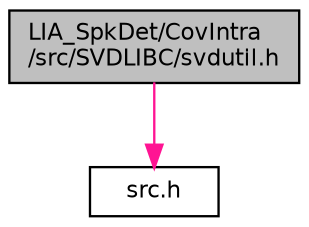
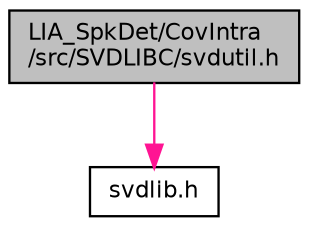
  digraph {
    node [color=black fontname=Helvetica fontsize=10 shape=record style=filled]
    n1 [fillcolor=grey75 fontcolor=black height=0.2 label="LIA_SpkDet/CovIntra\l/src/SVDLIBC/svdutil.h" width=0.4]
-   n2 [fillcolor=white height=0.2 label="src.h" width=0.4]
+   n2 [fillcolor=white height=0.2 label="svdlib.h" width=0.4]
    n1 -> n2 [color=deeppink fontname=Helvetica fontsize=10 labelfontname=Helvetica labelfontsize=10 style=solid]
  }
